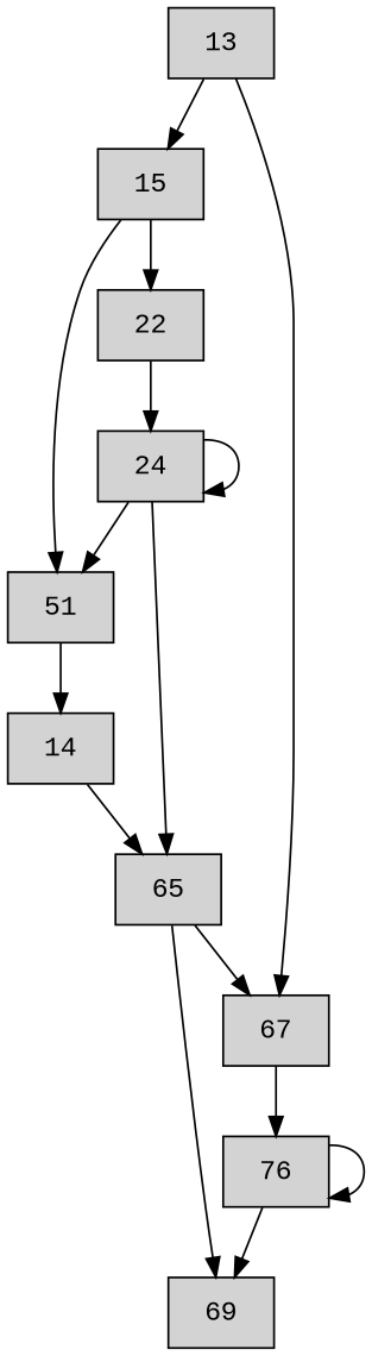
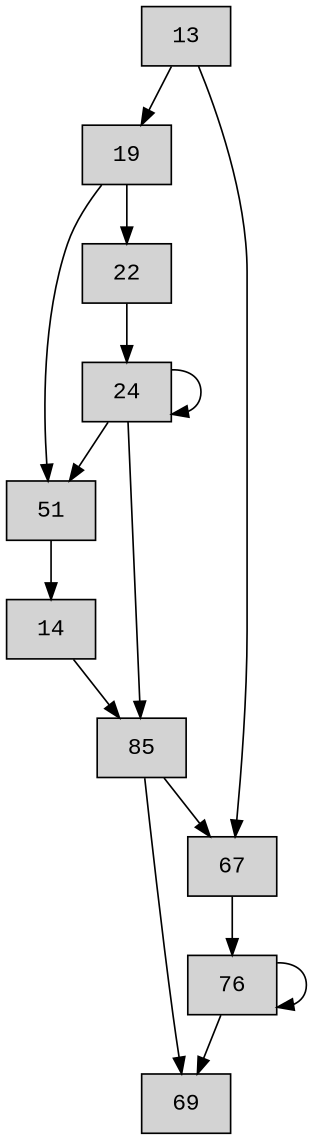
  digraph {
    fontname="Liberation Mono"
    node [fontname="Liberation Mono" shape=box style=filled]
    edge [fontname="Liberation Mono"]
    n1 [label=13]
-   n2 [label=15]
+   n2 [label=19]
    n3 [label=67]
    n4 [label=69]
    n5 [label=22]
    n6 [label=51]
    n7 [label=76]
    n8 [label=24]
    n9 [label=14]
-   n10 [label=65]
+   n10 [label=85]
    n1 -> n2
    n1 -> n3
    n2 -> n5
    n2 -> n6
    n3 -> n7
    n5 -> n8
    n6 -> n9
    n7 -> n4
    n7 -> n7
    n8 -> n6
    n8 -> n8
    n8 -> n10
    n9 -> n10
    n10 -> n3
    n10 -> n4
  }
